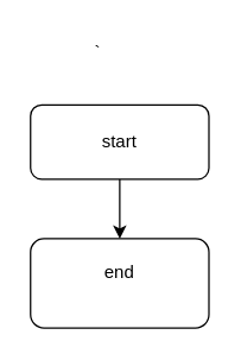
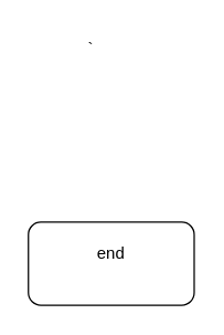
  <mxCell id="0" />
  <mxCell id="1" parent="0" />
- <mxCell id="2" value="" style="edgeStyle=orthogonalEdgeStyle;rounded=0;orthogonalLoop=1;jettySize=auto;html=1;" parent="1" source="3" target="4" edge="1"><mxGeometry relative="1" as="geometry" /></mxCell>
- <mxCell id="3" value="start" style="rounded=1;whiteSpace=wrap;html=1;" parent="1" vertex="1"><mxGeometry x="20" y="70" width="120" height="50" as="geometry" /></mxCell>
  <mxCell id="4" value="end&lt;div&gt;&lt;br&gt;&lt;/div&gt;" style="whiteSpace=wrap;html=1;rounded=1;" parent="1" vertex="1"><mxGeometry x="20" y="160" width="120" height="60" as="geometry" /></mxCell>
  <mxCell id="5" value="`" style="text;html=1;align=center;verticalAlign=middle;resizable=0;points=[];autosize=1;strokeColor=none;fillColor=none;" parent="1" vertex="1"><mxGeometry x="50" y="20" width="30" height="30" as="geometry" /></mxCell>
